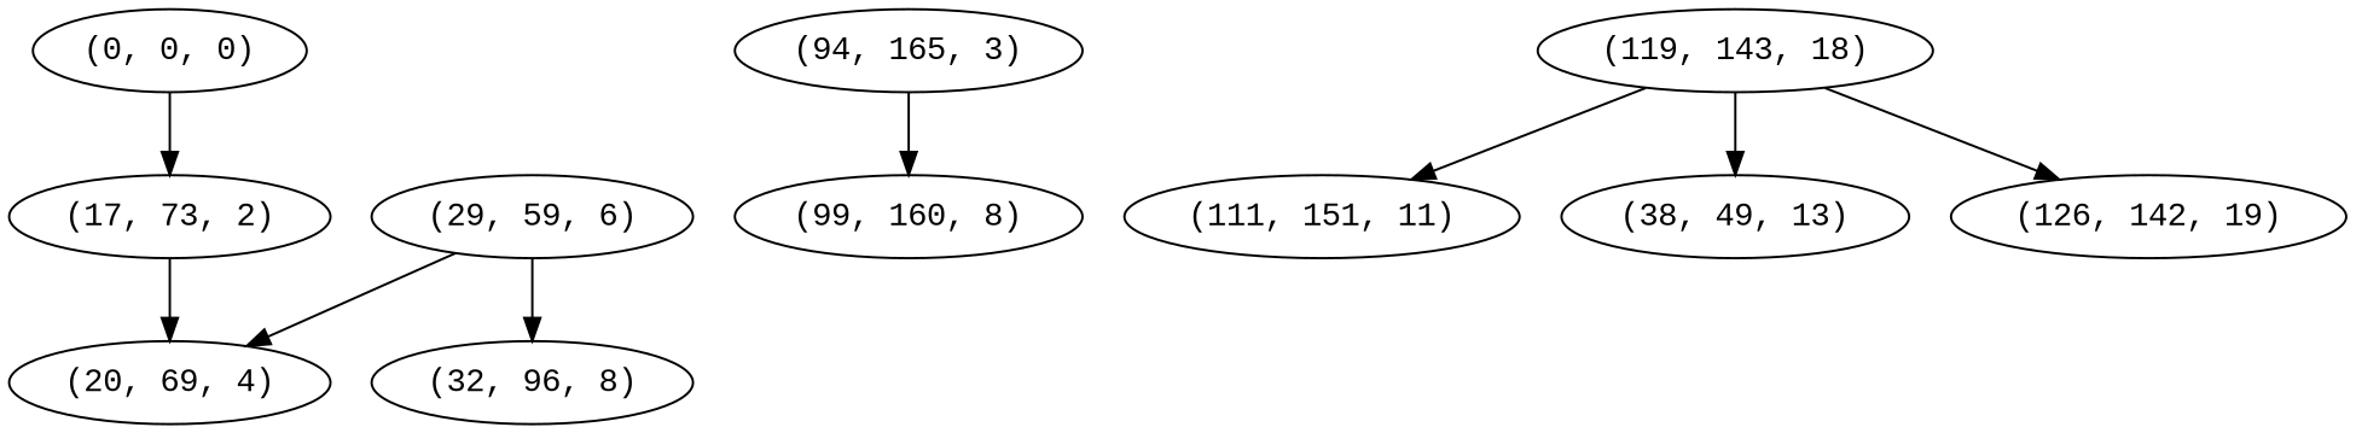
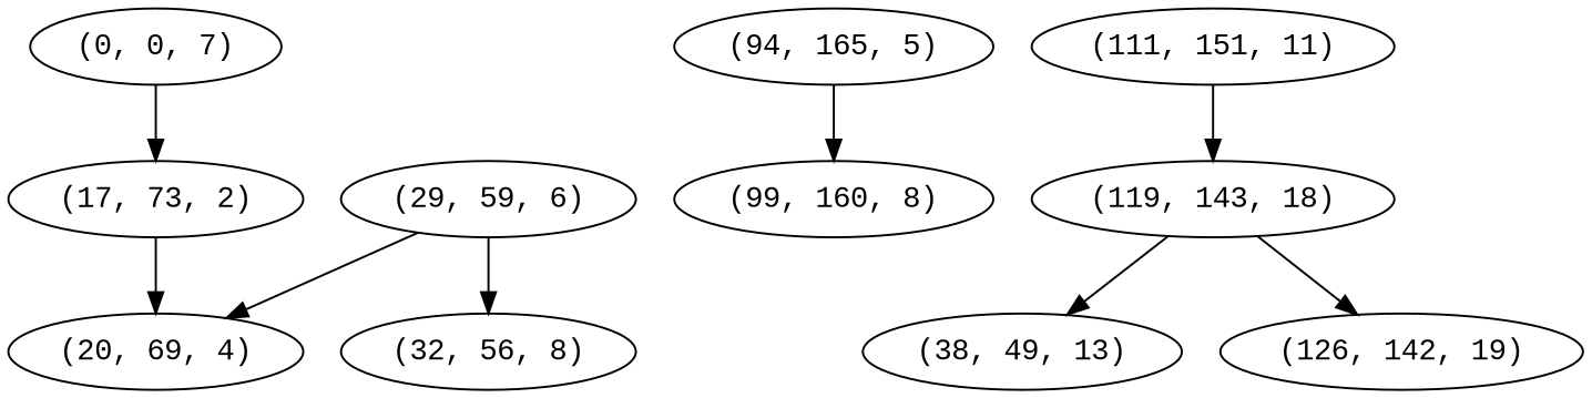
  digraph {
    fontname="Liberation Mono"
    node [fontname="Liberation Mono"]
    edge [fontname="Liberation Mono"]
-   "(0, 0, 0)"
+   "(0, 0, 0)" [label="(0, 0, 7)"]
    "(17, 73, 2)"
    "(20, 69, 4)"
-   "(94, 165, 5)" [label="(94, 165, 3)"]
+   "(94, 165, 5)"
    "(99, 160, 8)"
    "(29, 59, 6)"
-   "(32, 56, 8)" [label="(32, 96, 8)"]
+   "(32, 56, 8)"
    "(111, 151, 11)"
    "(119, 143, 18)"
    "(38, 49, 13)"
    n11 [label="(126, 142, 19)"]
    "(0, 0, 0)" -> "(17, 73, 2)"
    "(17, 73, 2)" -> "(20, 69, 4)"
    "(94, 165, 5)" -> "(99, 160, 8)"
    "(29, 59, 6)" -> "(20, 69, 4)"
    "(29, 59, 6)" -> "(32, 56, 8)"
-   "(119, 143, 18)" -> "(111, 151, 11)"
+   "(111, 151, 11)" -> "(119, 143, 18)"
    "(119, 143, 18)" -> "(38, 49, 13)"
    "(119, 143, 18)" -> n11
  }
